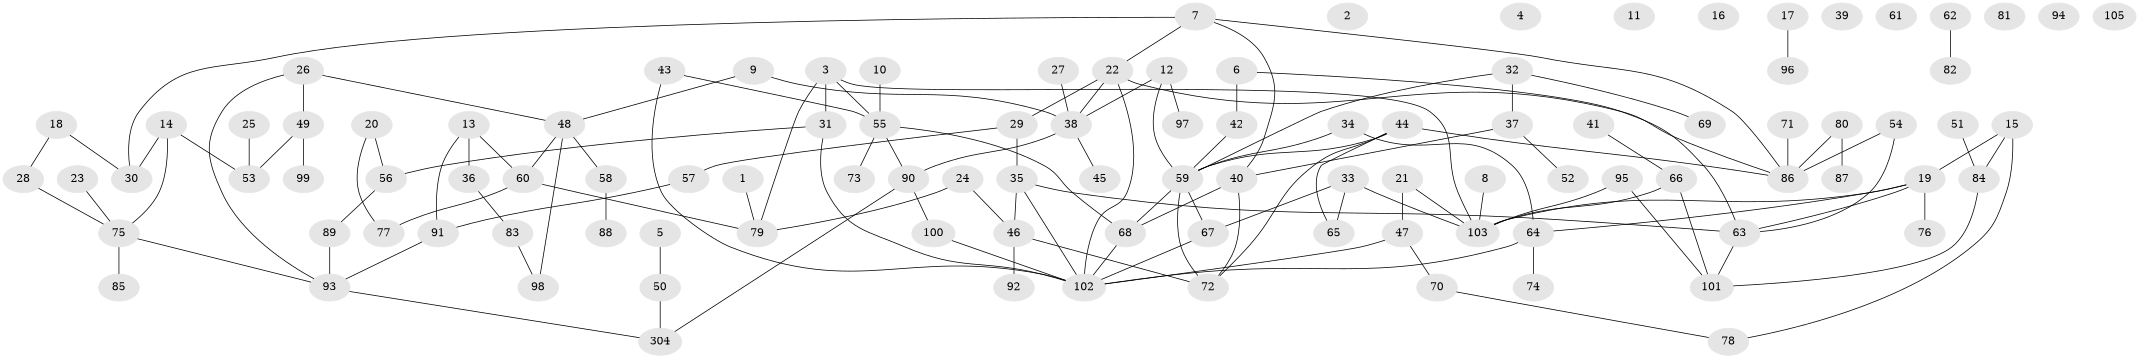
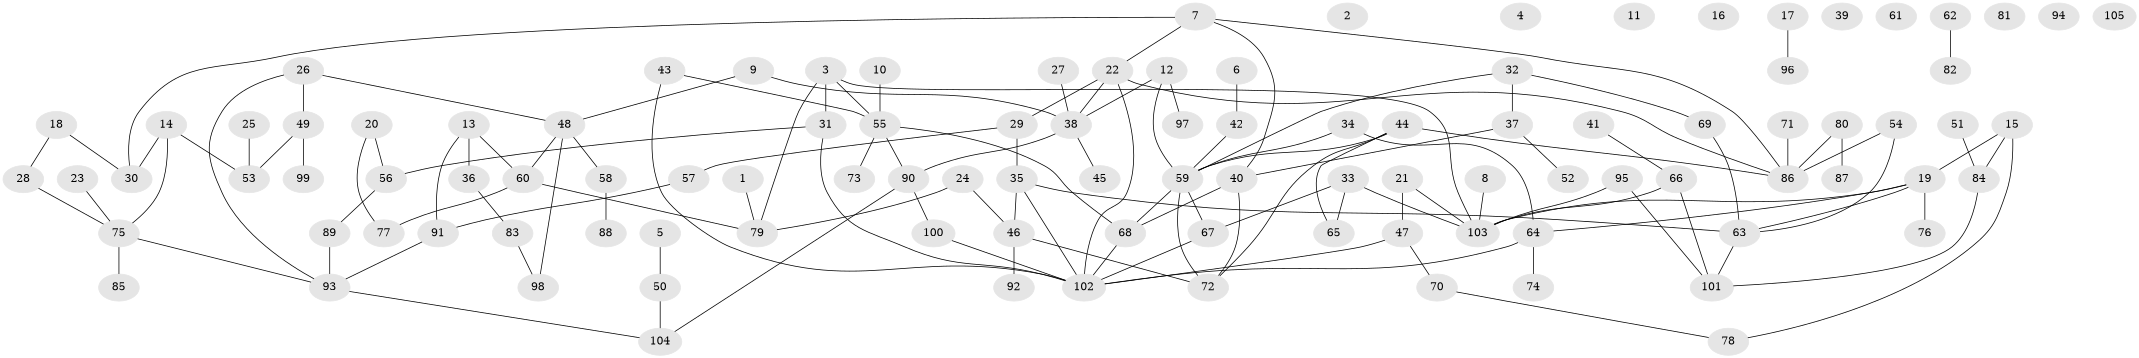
  graph {
    node [color=gray90 style=filled]
    1
    79
    2
    3
    31
    55
    103
    56
    102
    90
    68
    73
    4
    5
    50
-   104 [label=304]
+   104
    6
    42
    63
    59
    101
    7
    22
    30
    40
    86
    38
    29
    72
    8
    9
    48
    45
    60
    58
    98
    10
    11
    12
    97
    67
    13
    36
    91
    83
    77
    93
    14
    53
    75
    85
    15
    19
    78
    84
    64
    76
    16
    17
    96
    18
    28
    74
    20
    89
    21
    47
    70
    35
    57
    23
    24
    46
    92
    25
    26
    49
    99
    27
    32
    37
    69
    52
    33
    65
    34
    54
    100
    39
    41
    66
    43
    44
    88
    51
    61
    62
    82
    71
    80
    87
    81
    94
    95
    105
    1 -- 79
    3 -- 79
    3 -- 31
    3 -- 55
    3 -- 103
    31 -- 56
    31 -- 102
    55 -- 90
    55 -- 68
    55 -- 73
    56 -- 89
    90 -- 104
    90 -- 100
    68 -- 102
    5 -- 50
    50 -- 104
    6 -- 42
-   6 -- 63
+   69 -- 63
    42 -- 59
    63 -- 101
    59 -- 68
    59 -- 72
    59 -- 67
    7 -- 22
    7 -- 30
    7 -- 40
    7 -- 86
    22 -- 102
    22 -- 86
    22 -- 38
    22 -- 29
    40 -- 68
    40 -- 72
    38 -- 90
    38 -- 45
    29 -- 35
    29 -- 57
    8 -- 103
    9 -- 38
    9 -- 48
    48 -- 60
    48 -- 58
    48 -- 98
    60 -- 79
    60 -- 77
    58 -- 88
    10 -- 55
    12 -- 59
    12 -- 38
    12 -- 97
    67 -- 102
    13 -- 60
    13 -- 36
    13 -- 91
    36 -- 83
    91 -- 93
    83 -- 98
    93 -- 104
    14 -- 30
    14 -- 53
    14 -- 75
    75 -- 93
    75 -- 85
    15 -- 19
    15 -- 78
    15 -- 84
    19 -- 103
    19 -- 63
    19 -- 64
    19 -- 76
    84 -- 101
    64 -- 102
    64 -- 74
    17 -- 96
    18 -- 30
    18 -- 28
    28 -- 75
    20 -- 56
    20 -- 77
    89 -- 93
    21 -- 103
    21 -- 47
    47 -- 102
    47 -- 70
    70 -- 78
    35 -- 102
    35 -- 63
    35 -- 46
    57 -- 91
    23 -- 75
    24 -- 79
    24 -- 46
    46 -- 72
    46 -- 92
    25 -- 53
    26 -- 48
    26 -- 93
    26 -- 49
    49 -- 53
    49 -- 99
    27 -- 38
    32 -- 59
    32 -- 37
    32 -- 69
    37 -- 40
    37 -- 52
    33 -- 103
    33 -- 67
    33 -- 65
    34 -- 59
    34 -- 64
    54 -- 63
    54 -- 86
    100 -- 102
    41 -- 66
    66 -- 103
    66 -- 101
    43 -- 55
    43 -- 102
    44 -- 59
    44 -- 86
    44 -- 72
    44 -- 65
    51 -- 84
    62 -- 82
    71 -- 86
    80 -- 86
    80 -- 87
    95 -- 103
    95 -- 101
  }
